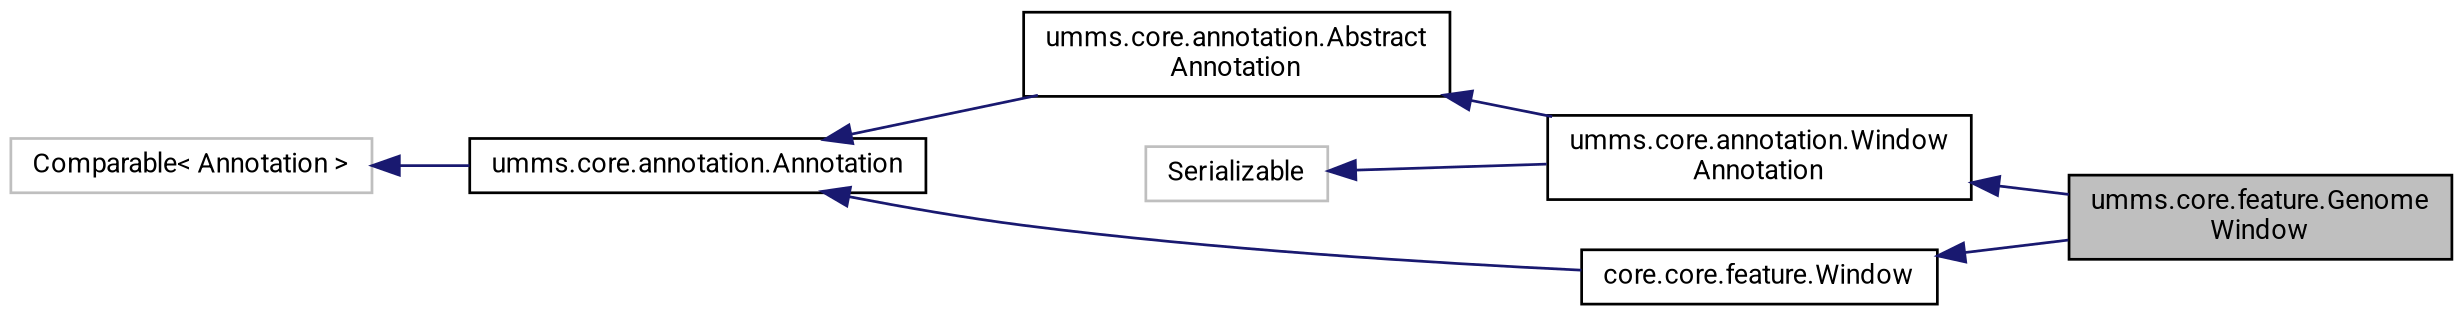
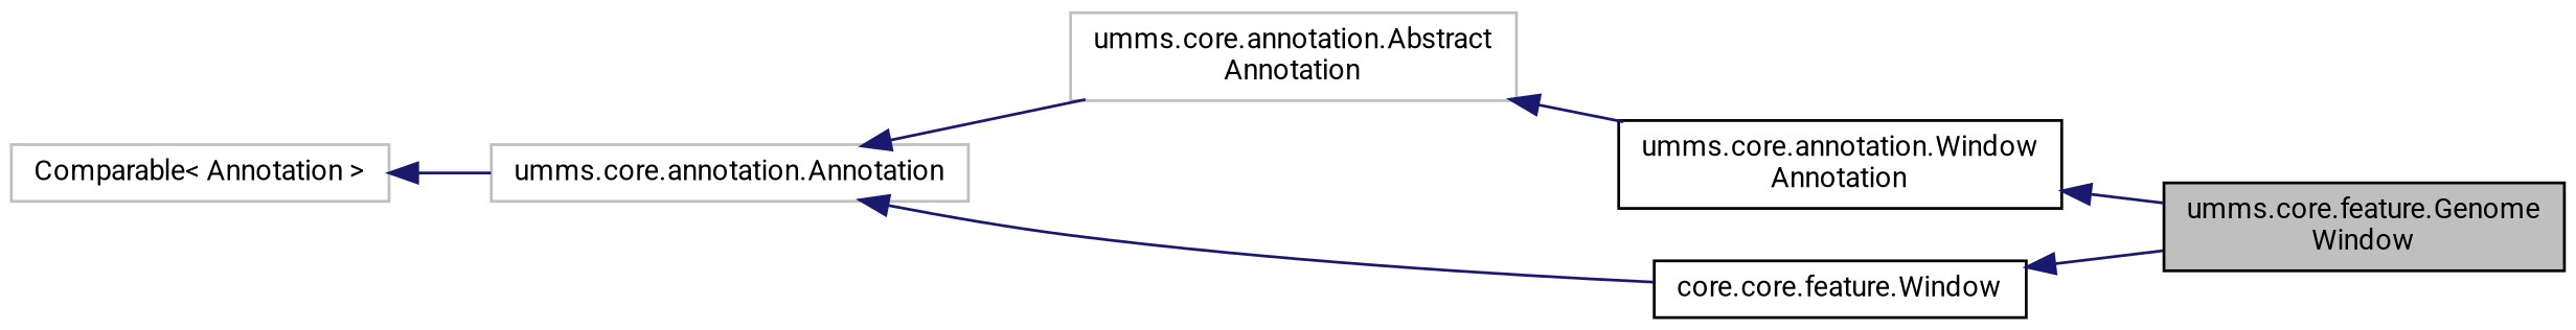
  digraph {
    fontname=Roboto
    rankdir=LR
    node [color=black fillcolor=white fontname=Roboto fontsize=10 shape=record style=filled]
    edge [color=midnightblue dir=back fontname=Roboto fontsize=10 labelfontname=Helvetica labelfontsize=10 style=solid]
    n1 [fillcolor=grey75 fontcolor=black height=0.2 label="umms.core.feature.Genome\lWindow" width=0.4]
    n2 [height=0.2 label="umms.core.annotation.Window\lAnnotation" width=0.4]
-   n3 [height=0.2 label="umms.core.annotation.Abstract\lAnnotation" width=0.4]
-   n4 [height=0.2 label="umms.core.annotation.Annotation" width=0.4]
+   n3 [color=grey75 height=0.2 label="umms.core.annotation.Abstract\lAnnotation" width=0.4]
+   n4 [color=grey75 height=0.2 label="umms.core.annotation.Annotation" width=0.4]
    n5 [height=0.2 label="core.core.feature.Window" width=0.4]
    n6 [color=grey75 height=0.2 label="Comparable\< Annotation \>" width=0.4]
-   n7 [color=grey75 height=0.2 label=Serializable width=0.4]
    n2 -> n1
    n3 -> n2
    n4 -> n3
    n4 -> n5
    n5 -> n1
    n6 -> n4
-   n7 -> n2
  }
